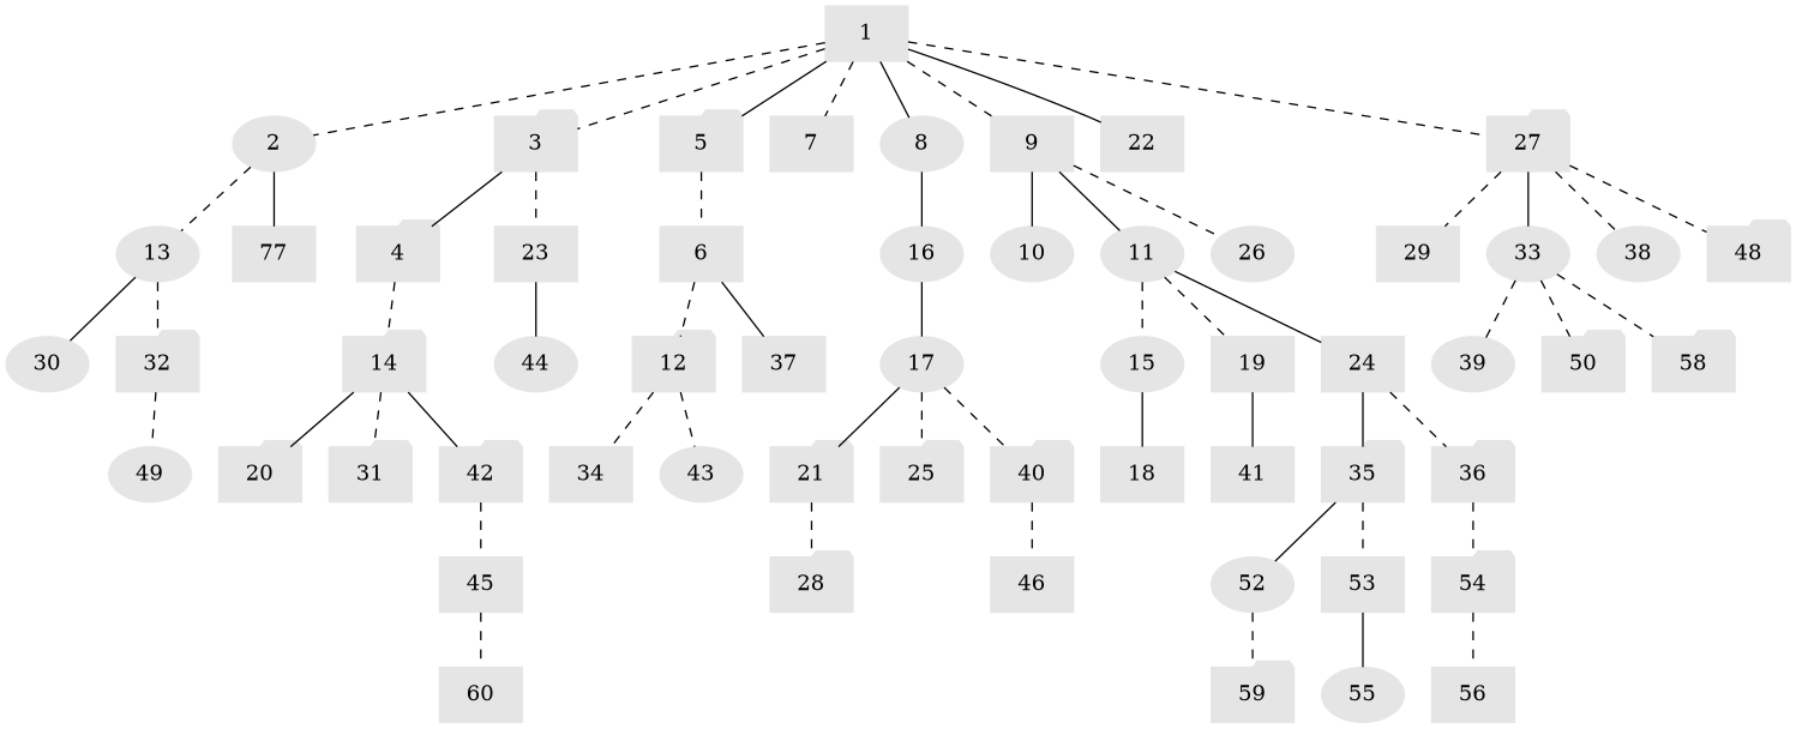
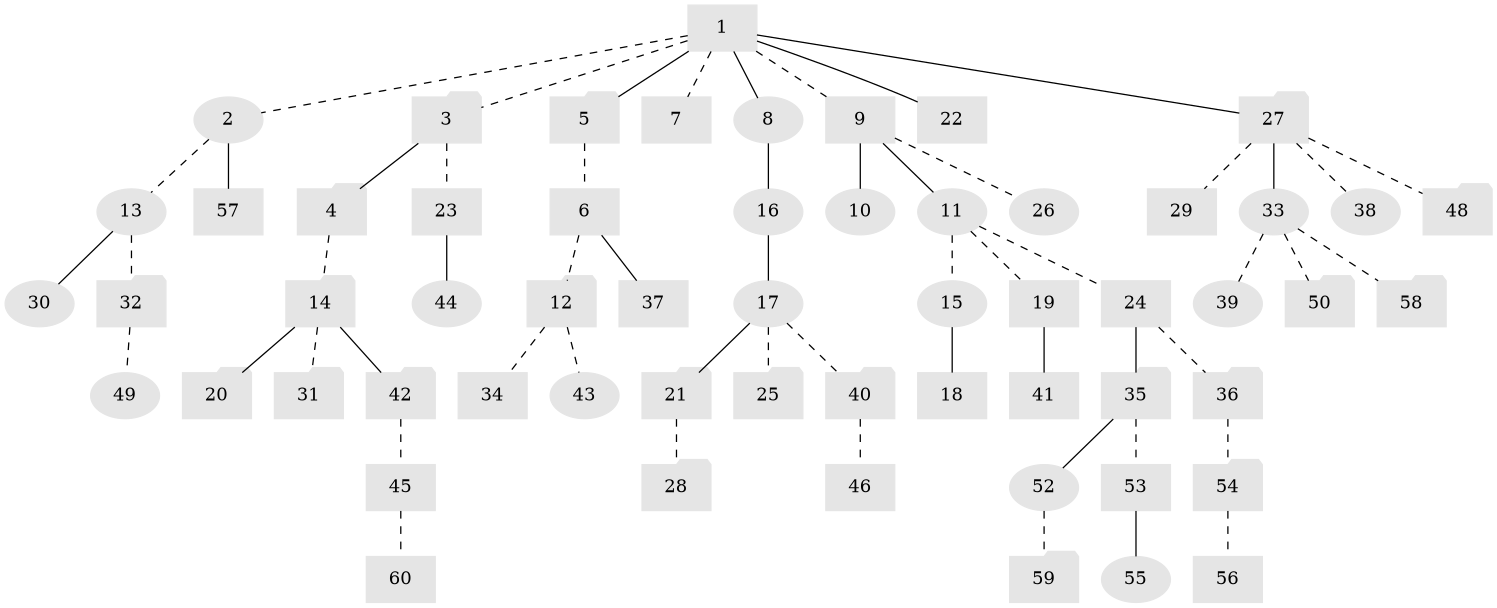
  graph {
    node [color=gray90 shape=folder style=filled]
    edge [style=dashed]
    1 [shape=box]
    2 [shape=ellipse]
    3
    5
    7 [shape=box]
    8 [shape=ellipse]
    9 [shape=box]
    22 [shape=box]
    27
    13 [shape=ellipse]
-   57 [shape=box label=77]
+   57 [shape=box]
    4
    23 [shape=box]
    6 [shape=box]
    16 [shape=ellipse]
    10 [shape=ellipse]
    11 [shape=ellipse]
    26 [shape=ellipse]
    29 [shape=box]
    33 [shape=ellipse]
    38 [shape=ellipse]
    48
    30 [shape=ellipse]
    32
    14
    44 [shape=ellipse]
    20
    31
    42
    12
    37 [shape=box]
    34 [shape=box]
    43 [shape=ellipse]
    17 [shape=ellipse]
    15 [shape=ellipse]
    19 [shape=box]
    24 [shape=box]
    18 [shape=box]
    41 [shape=box]
    35
    36
    49 [shape=ellipse]
    45 [shape=box]
    21
    25
    40
    28
    46 [shape=box]
    52 [shape=ellipse]
    53 [shape=box]
    54
    39 [shape=ellipse]
    50
    58
    59
    55 [shape=ellipse]
    56 [shape=box]
    60 [shape=box]
    1 -- 2
    1 -- 3
    1 -- 5 [style=solid]
    1 -- 7
    1 -- 8 [style=solid]
    1 -- 9
    1 -- 22 [style=solid]
-   1 -- 27
+   1 -- 27 [style=solid]
    2 -- 13
    2 -- 57 [style=solid]
    3 -- 4 [style=solid]
    3 -- 23
    5 -- 6
    8 -- 16 [style=solid]
    9 -- 10 [style=solid]
    9 -- 11 [style=solid]
    9 -- 26
    27 -- 29
    27 -- 33 [style=solid]
    27 -- 38
    27 -- 48
    13 -- 30 [style=solid]
    13 -- 32
    4 -- 14
    23 -- 44 [style=solid]
    6 -- 12
    6 -- 37 [style=solid]
    16 -- 17 [style=solid]
    11 -- 15
    11 -- 19
-   11 -- 24 [style=solid]
+   11 -- 24
    33 -- 39
    33 -- 50
    33 -- 58
    32 -- 49
    14 -- 20 [style=solid]
    14 -- 31
    14 -- 42 [style=solid]
    42 -- 45
    12 -- 34
    12 -- 43
    17 -- 21 [style=solid]
    17 -- 25
    17 -- 40
    15 -- 18 [style=solid]
    19 -- 41 [style=solid]
    24 -- 35 [style=solid]
    24 -- 36
    35 -- 52 [style=solid]
    35 -- 53
    36 -- 54
    45 -- 60
    21 -- 28
    40 -- 46
    52 -- 59
    53 -- 55 [style=solid]
    54 -- 56
  }
